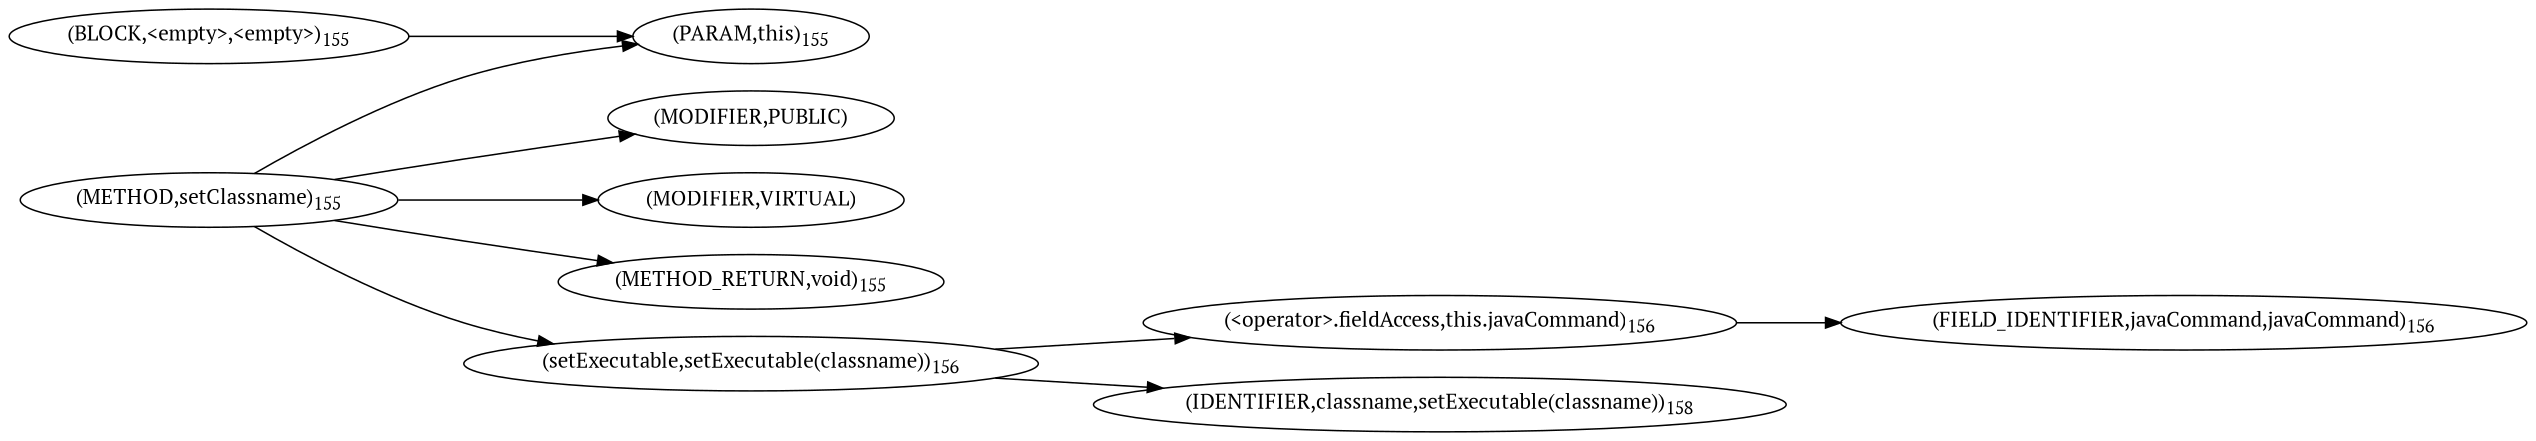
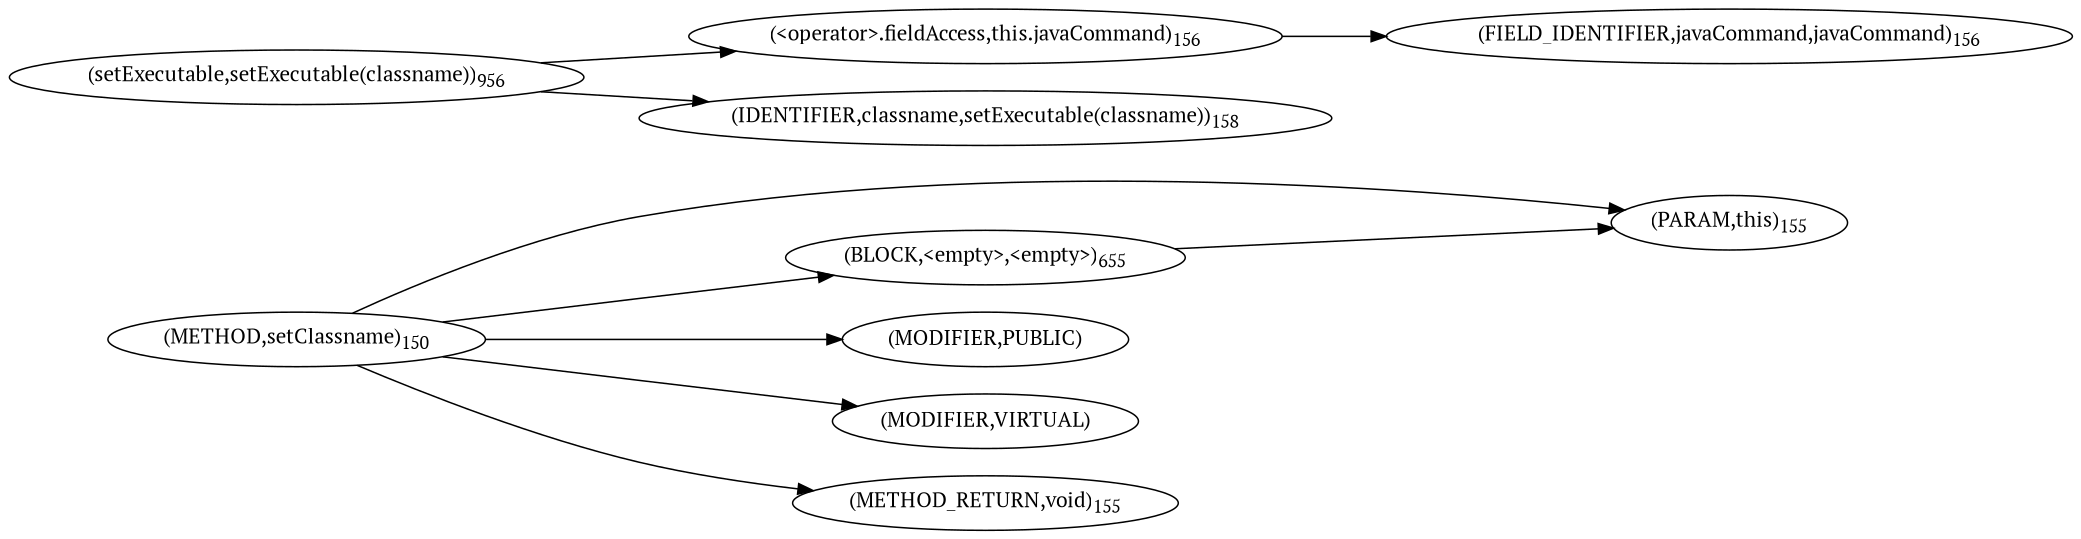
  digraph {
    fontname="PT Serif"
    rankdir=LR
    node [fontname="PT Serif"]
    edge [fontname="PT Serif"]
-   n1 [label=<(METHOD,setClassname)<SUB>155</SUB>>]
+   n1 [label=<(METHOD,setClassname)<SUB>150</SUB>>]
    n2 [label=<(PARAM,this)<SUB>155</SUB>>]
-   n3 [label=<(BLOCK,&lt;empty&gt;,&lt;empty&gt;)<SUB>155</SUB>>]
+   n3 [label=<(BLOCK,&lt;empty&gt;,&lt;empty&gt;)<SUB>655</SUB>>]
    n4 [label=<(MODIFIER,PUBLIC)>]
    n5 [label=<(MODIFIER,VIRTUAL)>]
    n6 [label=<(METHOD_RETURN,void)<SUB>155</SUB>>]
-   n7 [label=<(setExecutable,setExecutable(classname))<SUB>156</SUB>>]
+   n7 [label=<(setExecutable,setExecutable(classname))<SUB>956</SUB>>]
    n8 [label=<(&lt;operator&gt;.fieldAccess,this.javaCommand)<SUB>156</SUB>>]
    n9 [label=<(IDENTIFIER,classname,setExecutable(classname))<SUB>158</SUB>>]
    n10 [label=<(FIELD_IDENTIFIER,javaCommand,javaCommand)<SUB>156</SUB>>]
    n1 -> n2
-   n1 -> n7
+   n1 -> n3
    n1 -> n4
    n1 -> n5
    n1 -> n6
    n3 -> n2
    n7 -> n8
    n7 -> n9
    n8 -> n10
  }
